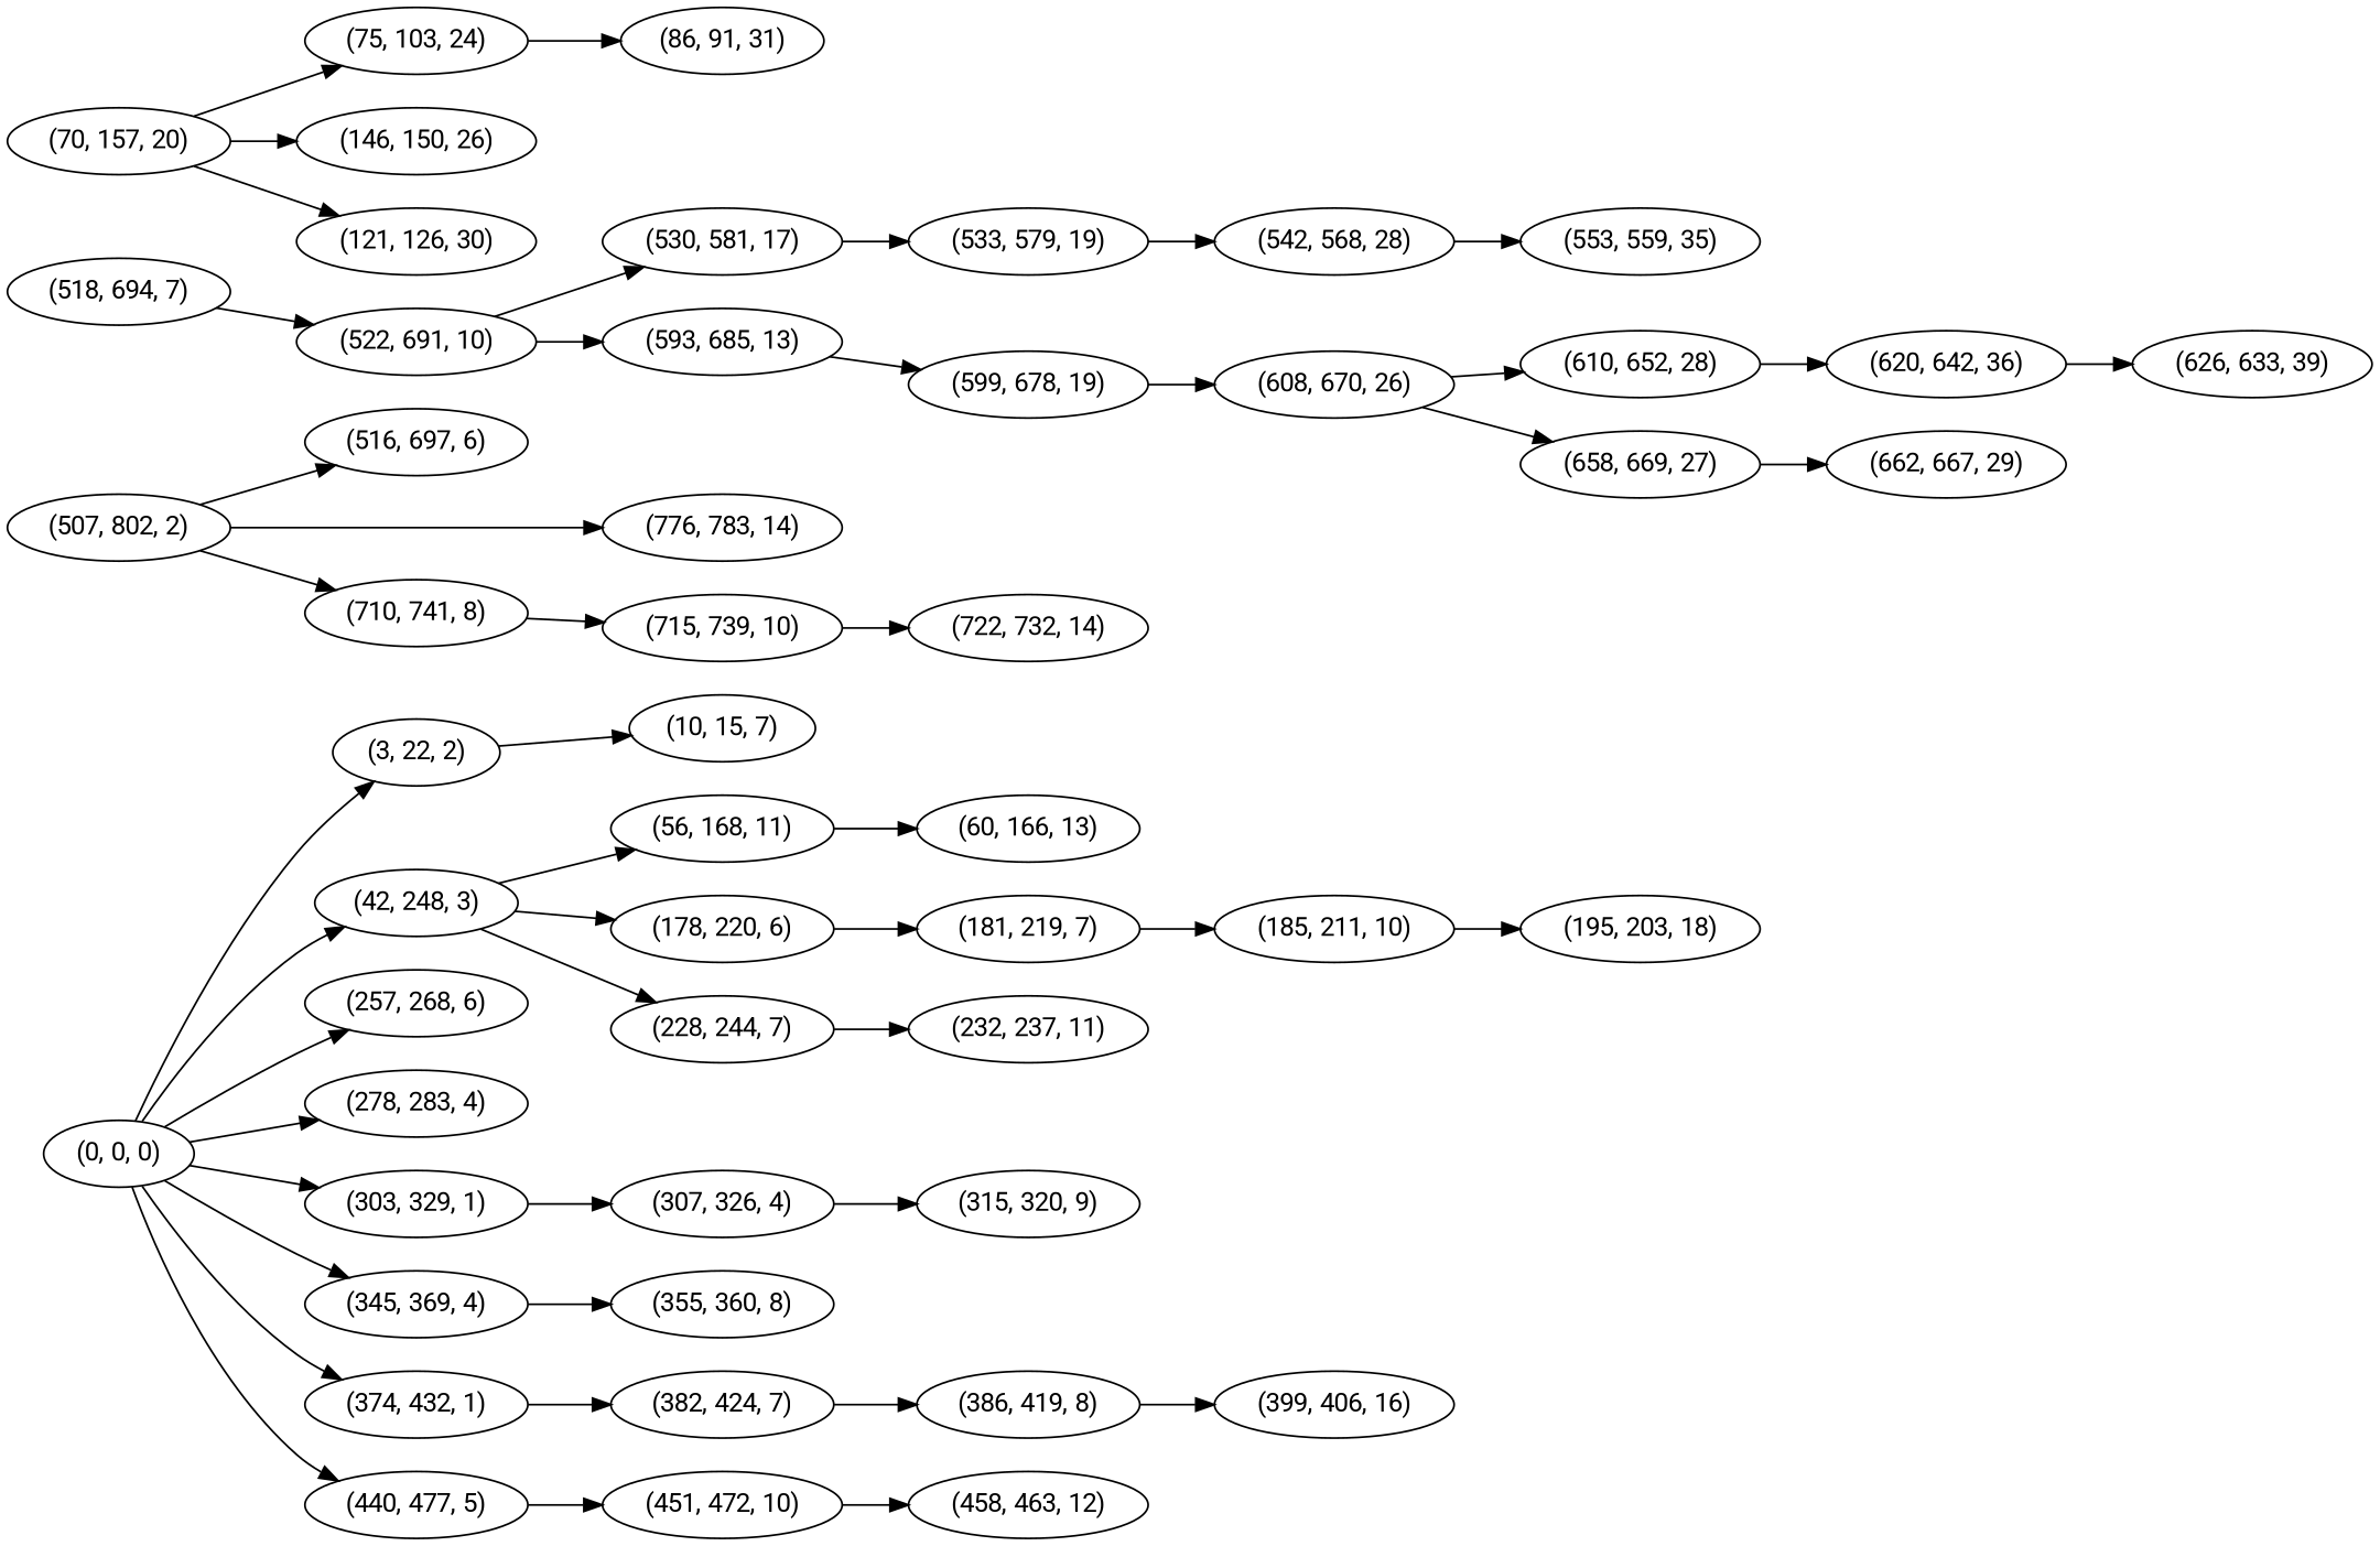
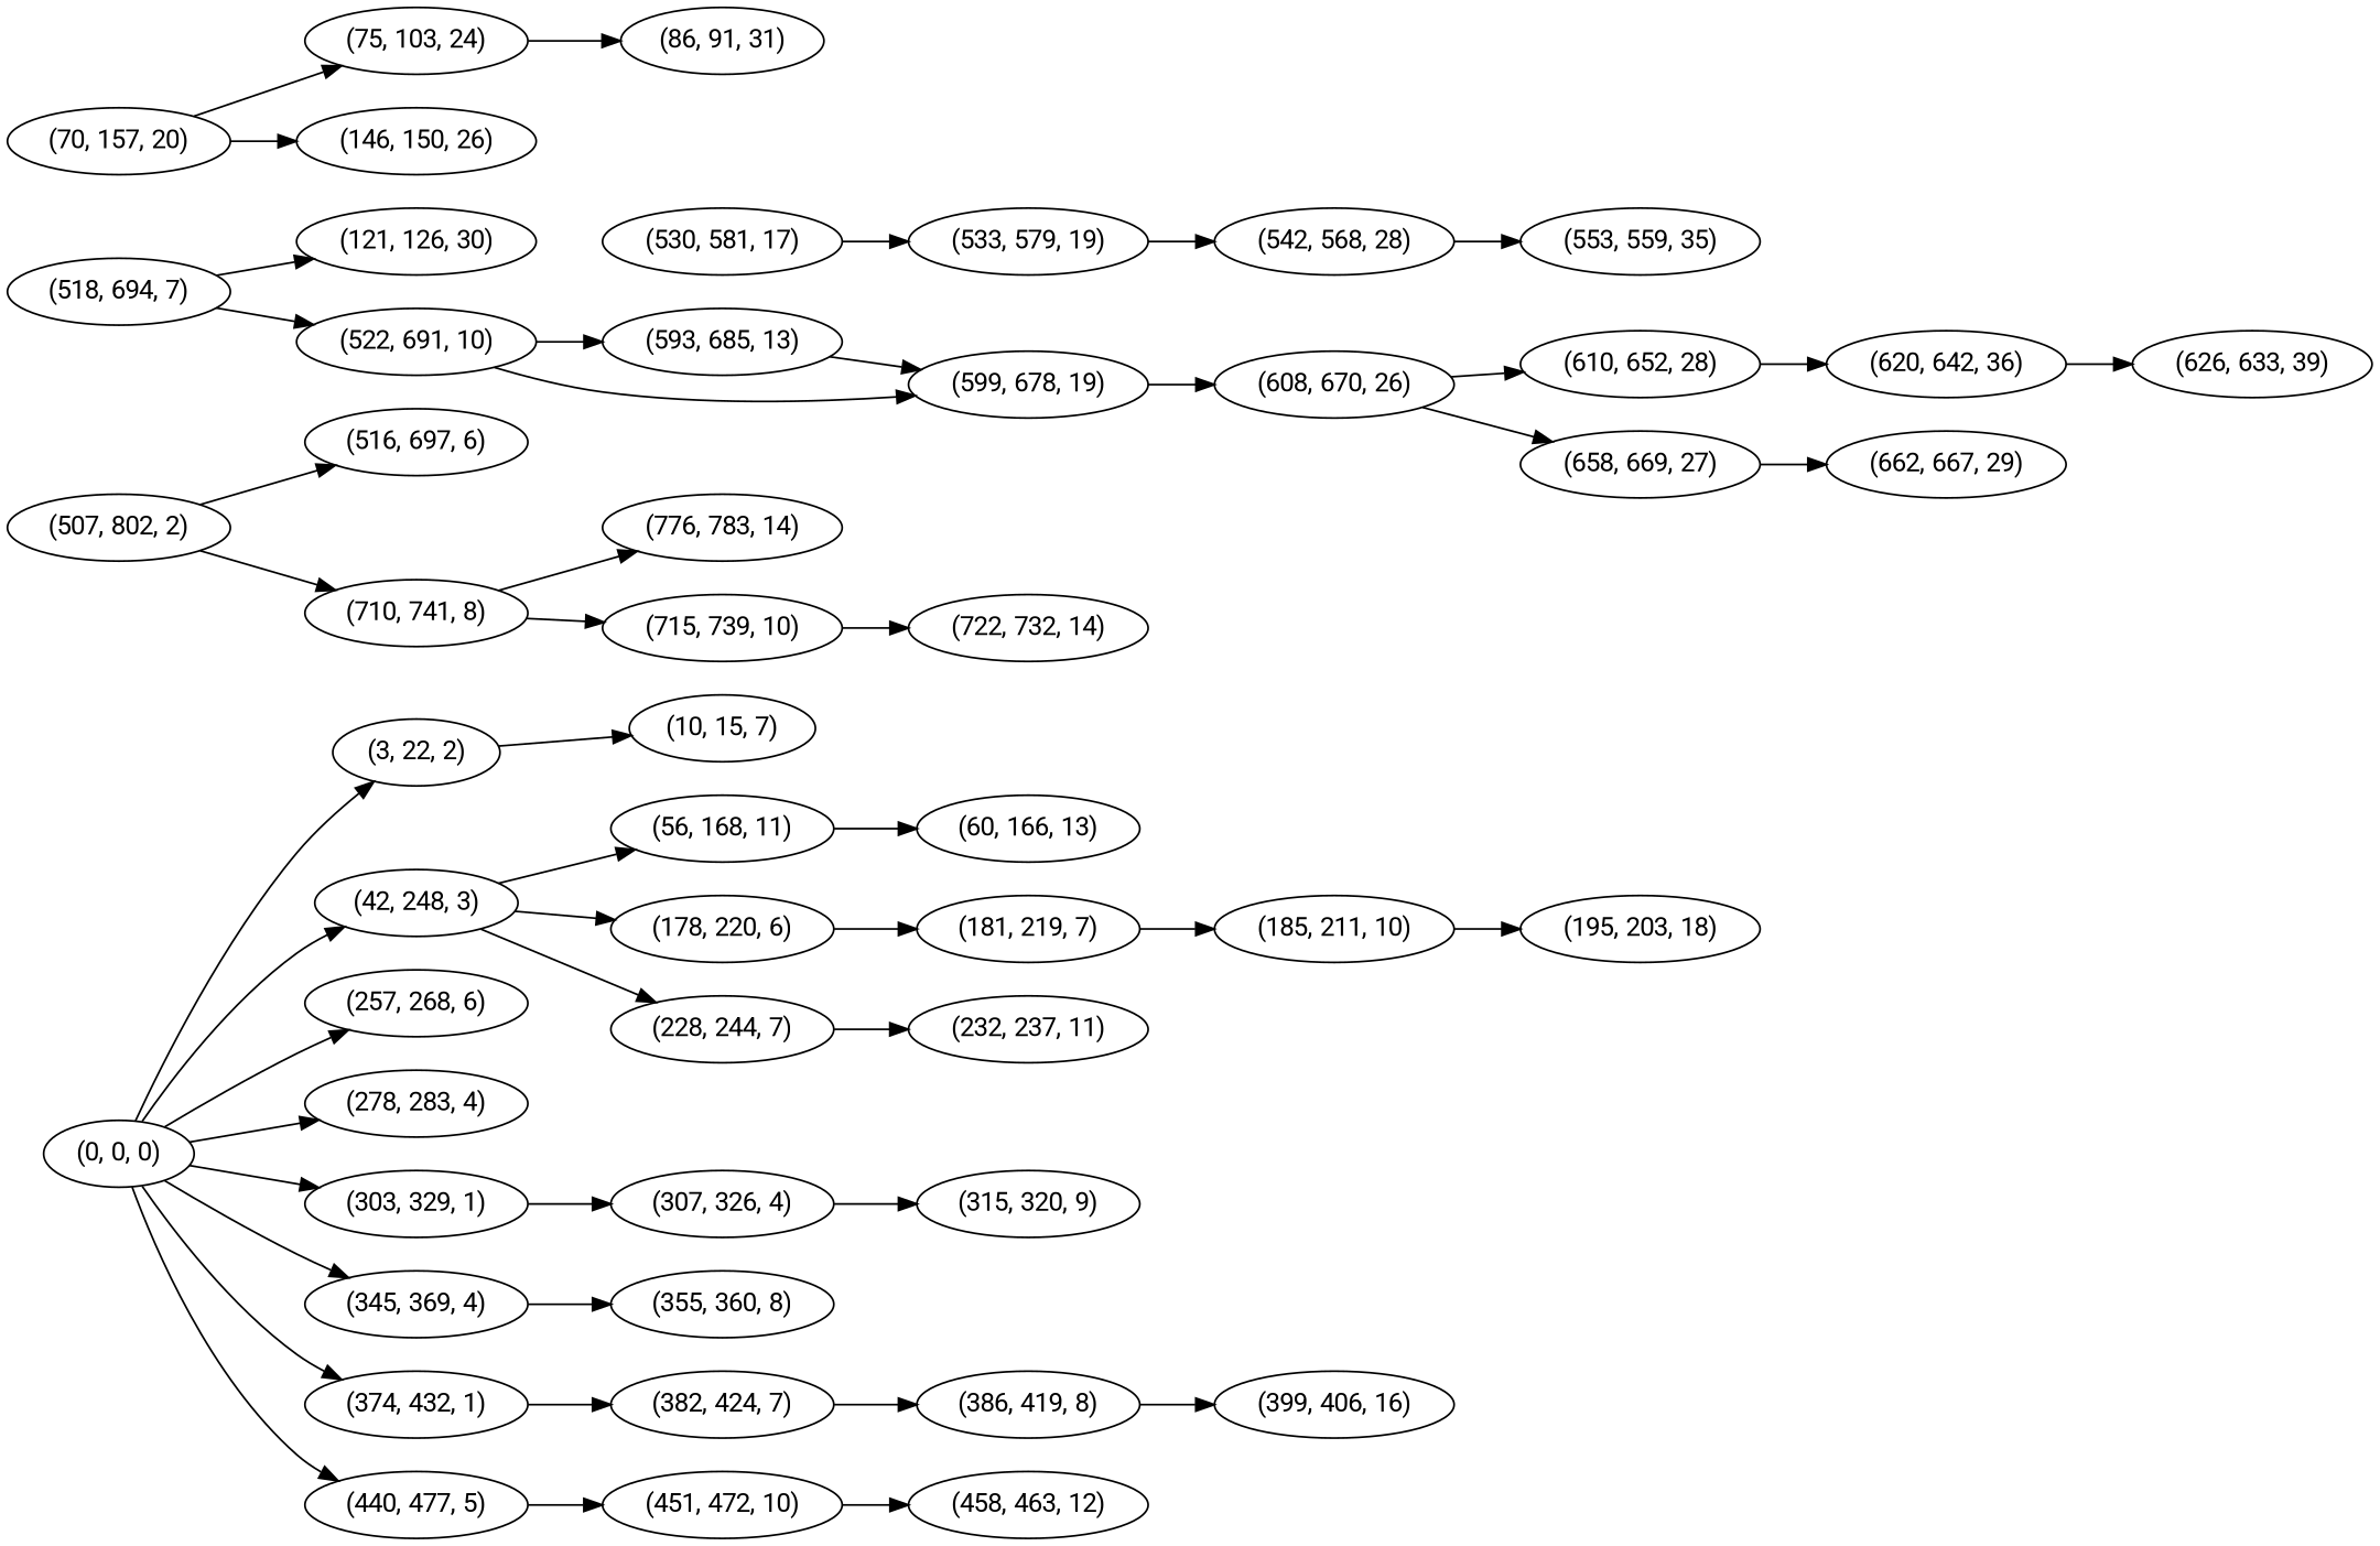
  digraph {
    fontname=Roboto
    rankdir=LR
    node [fontname=Roboto]
    edge [fontname=Roboto]
    "(0, 0, 0)"
    "(3, 22, 2)"
    "(42, 248, 3)"
    "(257, 268, 6)"
    "(278, 283, 4)"
    "(303, 329, 1)"
    "(345, 369, 4)"
    "(374, 432, 1)"
    "(440, 477, 5)"
    "(10, 15, 7)"
    "(56, 168, 11)"
    "(178, 220, 6)"
    "(228, 244, 7)"
    "(307, 326, 4)"
    "(355, 360, 8)"
    "(382, 424, 7)"
    "(451, 472, 10)"
    "(507, 802, 2)"
    "(516, 697, 6)"
    "(710, 741, 8)"
    "(776, 783, 14)"
    "(60, 166, 13)"
    "(181, 219, 7)"
    "(232, 237, 11)"
    "(70, 157, 20)"
    "(75, 103, 24)"
    "(121, 126, 30)"
    "(146, 150, 26)"
    "(86, 91, 31)"
    "(185, 211, 10)"
    "(195, 203, 18)"
    "(315, 320, 9)"
    "(386, 419, 8)"
    "(399, 406, 16)"
    "(458, 463, 12)"
    "(715, 739, 10)"
    "(518, 694, 7)"
    "(522, 691, 10)"
    "(530, 581, 17)"
    "(593, 685, 13)"
    "(533, 579, 19)"
    "(599, 678, 19)"
    "(542, 568, 28)"
    "(553, 559, 35)"
    "(608, 670, 26)"
    "(610, 652, 28)"
    "(658, 669, 27)"
    "(620, 642, 36)"
    "(662, 667, 29)"
    "(626, 633, 39)"
    "(722, 732, 14)"
    "(0, 0, 0)" -> "(3, 22, 2)"
    "(0, 0, 0)" -> "(42, 248, 3)"
    "(0, 0, 0)" -> "(257, 268, 6)"
    "(0, 0, 0)" -> "(278, 283, 4)"
    "(0, 0, 0)" -> "(303, 329, 1)"
    "(0, 0, 0)" -> "(345, 369, 4)"
    "(0, 0, 0)" -> "(374, 432, 1)"
    "(0, 0, 0)" -> "(440, 477, 5)"
    "(3, 22, 2)" -> "(10, 15, 7)"
    "(42, 248, 3)" -> "(56, 168, 11)"
    "(42, 248, 3)" -> "(178, 220, 6)"
    "(42, 248, 3)" -> "(228, 244, 7)"
    "(303, 329, 1)" -> "(307, 326, 4)"
    "(345, 369, 4)" -> "(355, 360, 8)"
    "(374, 432, 1)" -> "(382, 424, 7)"
    "(440, 477, 5)" -> "(451, 472, 10)"
    "(56, 168, 11)" -> "(60, 166, 13)"
    "(178, 220, 6)" -> "(181, 219, 7)"
    "(228, 244, 7)" -> "(232, 237, 11)"
    "(307, 326, 4)" -> "(315, 320, 9)"
    "(382, 424, 7)" -> "(386, 419, 8)"
    "(451, 472, 10)" -> "(458, 463, 12)"
    "(507, 802, 2)" -> "(516, 697, 6)"
    "(507, 802, 2)" -> "(710, 741, 8)"
-   "(507, 802, 2)" -> "(776, 783, 14)"
+   "(710, 741, 8)" -> "(776, 783, 14)"
    "(710, 741, 8)" -> "(715, 739, 10)"
    "(181, 219, 7)" -> "(185, 211, 10)"
    "(70, 157, 20)" -> "(75, 103, 24)"
-   "(70, 157, 20)" -> "(121, 126, 30)"
+   "(518, 694, 7)" -> "(121, 126, 30)"
    "(70, 157, 20)" -> "(146, 150, 26)"
    "(75, 103, 24)" -> "(86, 91, 31)"
    "(185, 211, 10)" -> "(195, 203, 18)"
    "(386, 419, 8)" -> "(399, 406, 16)"
    "(715, 739, 10)" -> "(722, 732, 14)"
    "(518, 694, 7)" -> "(522, 691, 10)"
-   "(522, 691, 10)" -> "(530, 581, 17)"
+   "(522, 691, 10)" -> "(599, 678, 19)"
    "(522, 691, 10)" -> "(593, 685, 13)"
    "(530, 581, 17)" -> "(533, 579, 19)"
    "(593, 685, 13)" -> "(599, 678, 19)"
    "(533, 579, 19)" -> "(542, 568, 28)"
    "(599, 678, 19)" -> "(608, 670, 26)"
    "(542, 568, 28)" -> "(553, 559, 35)"
    "(608, 670, 26)" -> "(610, 652, 28)"
    "(608, 670, 26)" -> "(658, 669, 27)"
    "(610, 652, 28)" -> "(620, 642, 36)"
    "(658, 669, 27)" -> "(662, 667, 29)"
    "(620, 642, 36)" -> "(626, 633, 39)"
  }
